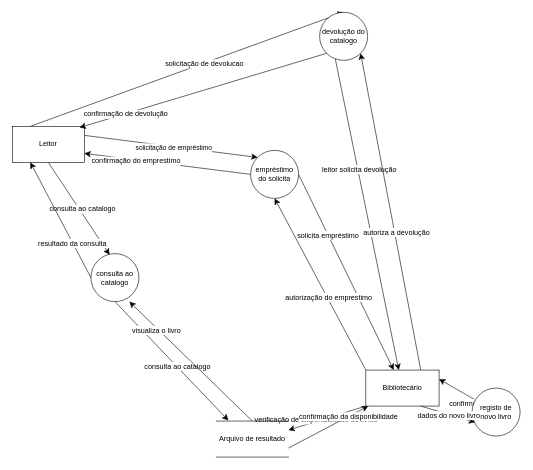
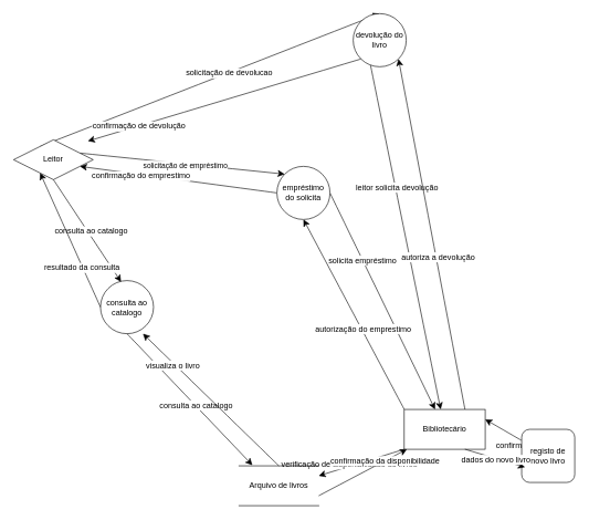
  <mxCell id="0" />
  <mxCell id="1" parent="0" />
  <mxCell id="2" style="edgeStyle=none;curved=1;rounded=0;orthogonalLoop=1;jettySize=auto;html=1;exitX=1;exitY=0.25;exitDx=0;exitDy=0;entryX=0;entryY=0;entryDx=0;entryDy=0;fontSize=12;startSize=8;endSize=8;" edge="1" parent="1" source="6" target="11"><mxGeometry relative="1" as="geometry" /></mxCell>
  <mxCell id="3" value="&lt;font style=&quot;font-size: 11px;&quot;&gt;solicitação de empréstimo&lt;/font&gt;" style="edgeLabel;html=1;align=center;verticalAlign=middle;resizable=0;points=[];fontSize=12;" vertex="1" connectable="0" parent="2"><mxGeometry x="0.028" y="-2" relative="1" as="geometry"><mxPoint as="offset" /></mxGeometry></mxCell>
  <mxCell id="4" style="edgeStyle=none;curved=1;rounded=0;orthogonalLoop=1;jettySize=auto;html=1;fontSize=12;startSize=8;endSize=8;entryX=0.5;entryY=0;entryDx=0;entryDy=0;exitX=0.25;exitY=0;exitDx=0;exitDy=0;" edge="1" parent="1" source="6" target="17"><mxGeometry relative="1" as="geometry"><mxPoint x="446" y="16" as="sourcePoint" /><mxPoint x="480" y="149" as="targetPoint" /></mxGeometry></mxCell>
  <mxCell id="5" value="solicitação de devolucao" style="edgeLabel;html=1;align=center;verticalAlign=middle;resizable=0;points=[];fontSize=12;" vertex="1" connectable="0" parent="4"><mxGeometry x="0.11" y="-1" relative="1" as="geometry"><mxPoint as="offset" /></mxGeometry></mxCell>
- <mxCell id="6" value="Leitor" style="rounded=0;whiteSpace=wrap;html=1;" vertex="1" parent="1"><mxGeometry x="20" y="210" width="120" height="60" as="geometry" /></mxCell>
+ <mxCell id="6" value="Leitor" style="rhombus;whiteSpace=wrap;html=1;" vertex="1" parent="1"><mxGeometry x="20" y="210" width="120" height="60" as="geometry" /></mxCell>
  <mxCell id="7" style="edgeStyle=none;curved=1;rounded=0;orthogonalLoop=1;jettySize=auto;html=1;exitX=0;exitY=0.5;exitDx=0;exitDy=0;entryX=1;entryY=0.75;entryDx=0;entryDy=0;fontSize=12;startSize=8;endSize=8;" edge="1" parent="1" source="11" target="6"><mxGeometry relative="1" as="geometry" /></mxCell>
  <mxCell id="8" value="confirmação do emprestimo" style="edgeLabel;html=1;align=center;verticalAlign=middle;resizable=0;points=[];fontSize=12;" vertex="1" connectable="0" parent="7"><mxGeometry x="0.381" y="2" relative="1" as="geometry"><mxPoint as="offset" /></mxGeometry></mxCell>
  <mxCell id="9" style="edgeStyle=none;curved=1;rounded=0;orthogonalLoop=1;jettySize=auto;html=1;exitX=1;exitY=0.5;exitDx=0;exitDy=0;fontSize=12;startSize=8;endSize=8;" edge="1" parent="1" source="11" target="30"><mxGeometry relative="1" as="geometry" /></mxCell>
  <mxCell id="10" value="solicita empréstimo" style="edgeLabel;html=1;align=center;verticalAlign=middle;resizable=0;points=[];fontSize=12;" vertex="1" connectable="0" parent="9"><mxGeometry x="-0.382" y="-1" relative="1" as="geometry"><mxPoint as="offset" /></mxGeometry></mxCell>
  <mxCell id="11" value="empréstimo do solicita" style="ellipse;whiteSpace=wrap;html=1;aspect=fixed;" vertex="1" parent="1"><mxGeometry x="417" y="250" width="80" height="80" as="geometry" /></mxCell>
  <mxCell id="12" style="edgeStyle=none;curved=1;rounded=0;orthogonalLoop=1;jettySize=auto;html=1;exitX=0.5;exitY=1;exitDx=0;exitDy=0;entryX=0.167;entryY=-0.017;entryDx=0;entryDy=0;fontSize=12;startSize=8;endSize=8;entryPerimeter=0;" edge="1" parent="1" source="14" target="36"><mxGeometry relative="1" as="geometry" /></mxCell>
  <mxCell id="13" value="consulta ao catalogo" style="edgeLabel;html=1;align=center;verticalAlign=middle;resizable=0;points=[];fontSize=12;" vertex="1" connectable="0" parent="12"><mxGeometry x="0.087" y="1" relative="1" as="geometry"><mxPoint as="offset" /></mxGeometry></mxCell>
  <mxCell id="14" value="consulta ao catalogo" style="ellipse;whiteSpace=wrap;html=1;aspect=fixed;" vertex="1" parent="1"><mxGeometry x="151" y="422" width="80" height="80" as="geometry" /></mxCell>
  <mxCell id="15" style="edgeStyle=none;curved=1;rounded=0;orthogonalLoop=1;jettySize=auto;html=1;exitX=0.325;exitY=0.963;exitDx=0;exitDy=0;fontSize=12;startSize=8;endSize=8;exitPerimeter=0;" edge="1" parent="1" source="17" target="30"><mxGeometry relative="1" as="geometry" /></mxCell>
  <mxCell id="16" value="leitor solicita devolução" style="edgeLabel;html=1;align=center;verticalAlign=middle;resizable=0;points=[];fontSize=12;" vertex="1" connectable="0" parent="15"><mxGeometry x="-0.288" y="2" relative="1" as="geometry"><mxPoint as="offset" /></mxGeometry></mxCell>
- <mxCell id="17" value="devolução do catalogo" style="ellipse;whiteSpace=wrap;html=1;aspect=fixed;" vertex="1" parent="1"><mxGeometry x="532" y="20" width="80" height="80" as="geometry" /></mxCell>
+ <mxCell id="17" value="devolução do livro" style="ellipse;whiteSpace=wrap;html=1;aspect=fixed;" vertex="1" parent="1"><mxGeometry x="532" y="20" width="80" height="80" as="geometry" /></mxCell>
  <mxCell id="18" style="edgeStyle=none;curved=1;rounded=0;orthogonalLoop=1;jettySize=auto;html=1;fontSize=12;startSize=8;endSize=8;exitX=0;exitY=1;exitDx=0;exitDy=0;entryX=0.933;entryY=0.033;entryDx=0;entryDy=0;entryPerimeter=0;" edge="1" parent="1" source="17" target="6"><mxGeometry relative="1" as="geometry"><mxPoint x="542" y="199" as="sourcePoint" /><mxPoint x="519" y="67" as="targetPoint" /></mxGeometry></mxCell>
  <mxCell id="19" value="confirmação de devolução" style="edgeLabel;html=1;align=center;verticalAlign=middle;resizable=0;points=[];fontSize=12;" vertex="1" connectable="0" parent="18"><mxGeometry x="0.627" y="1" relative="1" as="geometry"><mxPoint as="offset" /></mxGeometry></mxCell>
  <mxCell id="20" style="edgeStyle=none;curved=1;rounded=0;orthogonalLoop=1;jettySize=auto;html=1;exitX=0.5;exitY=1;exitDx=0;exitDy=0;entryX=0.388;entryY=0.025;entryDx=0;entryDy=0;entryPerimeter=0;fontSize=12;startSize=8;endSize=8;" edge="1" parent="1" source="6" target="14"><mxGeometry relative="1" as="geometry" /></mxCell>
  <mxCell id="21" value="consulta ao catalogo" style="edgeLabel;html=1;align=center;verticalAlign=middle;resizable=0;points=[];fontSize=12;" vertex="1" connectable="0" parent="20"><mxGeometry x="0.044" y="4" relative="1" as="geometry"><mxPoint as="offset" /></mxGeometry></mxCell>
  <mxCell id="22" style="edgeStyle=none;curved=1;rounded=0;orthogonalLoop=1;jettySize=auto;html=1;exitX=0;exitY=0.5;exitDx=0;exitDy=0;entryX=0.25;entryY=1;entryDx=0;entryDy=0;fontSize=12;startSize=8;endSize=8;" edge="1" parent="1" source="14" target="6"><mxGeometry relative="1" as="geometry" /></mxCell>
  <mxCell id="23" value="resultado da consulta" style="edgeLabel;html=1;align=center;verticalAlign=middle;resizable=0;points=[];fontSize=12;" vertex="1" connectable="0" parent="22"><mxGeometry x="-0.405" y="1" relative="1" as="geometry"><mxPoint as="offset" /></mxGeometry></mxCell>
  <mxCell id="24" style="edgeStyle=none;curved=1;rounded=0;orthogonalLoop=1;jettySize=auto;html=1;exitX=0;exitY=1;exitDx=0;exitDy=0;entryX=1;entryY=0.25;entryDx=0;entryDy=0;fontSize=12;startSize=8;endSize=8;" edge="1" parent="1" source="30" target="36"><mxGeometry relative="1" as="geometry" /></mxCell>
  <mxCell id="25" value="verificação de disponibilidade de livros" style="edgeLabel;html=1;align=center;verticalAlign=middle;resizable=0;points=[];fontSize=12;" vertex="1" connectable="0" parent="24"><mxGeometry x="0.283" y="-3" relative="1" as="geometry"><mxPoint as="offset" /></mxGeometry></mxCell>
  <mxCell id="26" style="edgeStyle=none;curved=1;rounded=0;orthogonalLoop=1;jettySize=auto;html=1;exitX=0;exitY=0;exitDx=0;exitDy=0;entryX=0.5;entryY=1;entryDx=0;entryDy=0;fontSize=12;startSize=8;endSize=8;" edge="1" parent="1" source="30" target="11"><mxGeometry relative="1" as="geometry" /></mxCell>
  <mxCell id="27" value="autorização do emprestimo" style="edgeLabel;html=1;align=center;verticalAlign=middle;resizable=0;points=[];fontSize=12;" vertex="1" connectable="0" parent="26"><mxGeometry x="-0.152" y="-2" relative="1" as="geometry"><mxPoint as="offset" /></mxGeometry></mxCell>
  <mxCell id="28" style="edgeStyle=none;curved=1;rounded=0;orthogonalLoop=1;jettySize=auto;html=1;exitX=0.75;exitY=0;exitDx=0;exitDy=0;entryX=1;entryY=1;entryDx=0;entryDy=0;fontSize=12;startSize=8;endSize=8;" edge="1" parent="1" source="30" target="17"><mxGeometry relative="1" as="geometry" /></mxCell>
  <mxCell id="29" value="autoriza a devolução" style="edgeLabel;html=1;align=center;verticalAlign=middle;resizable=0;points=[];fontSize=12;" vertex="1" connectable="0" parent="28"><mxGeometry x="-0.132" y="-3" relative="1" as="geometry"><mxPoint as="offset" /></mxGeometry></mxCell>
  <mxCell id="30" value="Bibliotecário" style="rounded=0;whiteSpace=wrap;html=1;" vertex="1" parent="1"><mxGeometry x="609" y="616" width="122" height="60" as="geometry" /></mxCell>
  <mxCell id="31" style="edgeStyle=none;curved=1;rounded=0;orthogonalLoop=1;jettySize=auto;html=1;entryX=1;entryY=0.25;entryDx=0;entryDy=0;fontSize=12;startSize=8;endSize=8;" edge="1" parent="1" source="33" target="30"><mxGeometry relative="1" as="geometry"><mxPoint x="694" y="430" as="sourcePoint" /></mxGeometry></mxCell>
  <mxCell id="32" value="confirma os dados" style="edgeLabel;html=1;align=center;verticalAlign=middle;resizable=0;points=[];fontSize=12;" vertex="1" connectable="0" parent="31"><mxGeometry x="0.585" relative="1" as="geometry"><mxPoint x="53" y="33" as="offset" /></mxGeometry></mxCell>
- <mxCell id="33" value="registo de novo livro" style="ellipse;whiteSpace=wrap;html=1;aspect=fixed;" vertex="1" parent="1"><mxGeometry x="786" y="646" width="80" height="80" as="geometry" /></mxCell>
+ <mxCell id="33" value="registo de novo livro" style="whiteSpace=wrap;html=1;aspect=fixed;rounded=1;" vertex="1" parent="1"><mxGeometry x="786" y="646" width="80" height="80" as="geometry" /></mxCell>
  <mxCell id="34" style="edgeStyle=none;curved=1;rounded=0;orthogonalLoop=1;jettySize=auto;html=1;fontSize=12;startSize=8;endSize=8;entryX=0.063;entryY=0.713;entryDx=0;entryDy=0;entryPerimeter=0;exitX=0.75;exitY=1;exitDx=0;exitDy=0;" edge="1" parent="1" source="30" target="33"><mxGeometry relative="1" as="geometry"><mxPoint x="656" y="716" as="sourcePoint" /><mxPoint x="717" y="631" as="targetPoint" /><Array as="points" /></mxGeometry></mxCell>
  <mxCell id="35" value="dados do novo livro" style="edgeLabel;html=1;align=center;verticalAlign=middle;resizable=0;points=[];fontSize=12;" vertex="1" connectable="0" parent="34"><mxGeometry x="0.036" y="-2" relative="1" as="geometry"><mxPoint as="offset" /></mxGeometry></mxCell>
- <mxCell id="36" value="Arquivo de resultado" style="shape=partialRectangle;whiteSpace=wrap;html=1;left=0;right=0;fillColor=none;" vertex="1" parent="1"><mxGeometry x="360" y="701" width="120" height="60" as="geometry" /></mxCell>
+ <mxCell id="36" value="Arquivo de livros" style="shape=partialRectangle;whiteSpace=wrap;html=1;left=0;right=0;fillColor=none;" vertex="1" parent="1"><mxGeometry x="360" y="701" width="120" height="60" as="geometry" /></mxCell>
  <mxCell id="37" style="edgeStyle=none;curved=1;rounded=0;orthogonalLoop=1;jettySize=auto;html=1;fontSize=12;startSize=8;endSize=8;exitX=1;exitY=0.75;exitDx=0;exitDy=0;" edge="1" parent="1" source="36" target="30"><mxGeometry relative="1" as="geometry"><mxPoint x="593" y="771" as="sourcePoint" /></mxGeometry></mxCell>
  <mxCell id="38" value="confirmação da disponibilidade" style="edgeLabel;html=1;align=center;verticalAlign=middle;resizable=0;points=[];fontSize=12;" vertex="1" connectable="0" parent="37"><mxGeometry x="0.49" relative="1" as="geometry"><mxPoint as="offset" /></mxGeometry></mxCell>
  <mxCell id="39" style="edgeStyle=none;curved=1;rounded=0;orthogonalLoop=1;jettySize=auto;html=1;exitX=0.5;exitY=0;exitDx=0;exitDy=0;entryX=0.8;entryY=1;entryDx=0;entryDy=0;entryPerimeter=0;fontSize=12;startSize=8;endSize=8;" edge="1" parent="1" source="36" target="14"><mxGeometry relative="1" as="geometry" /></mxCell>
  <mxCell id="40" value="visualiza o livro" style="edgeLabel;html=1;align=center;verticalAlign=middle;resizable=0;points=[];fontSize=12;" vertex="1" connectable="0" parent="39"><mxGeometry x="0.548" y="3" relative="1" as="geometry"><mxPoint as="offset" /></mxGeometry></mxCell>
